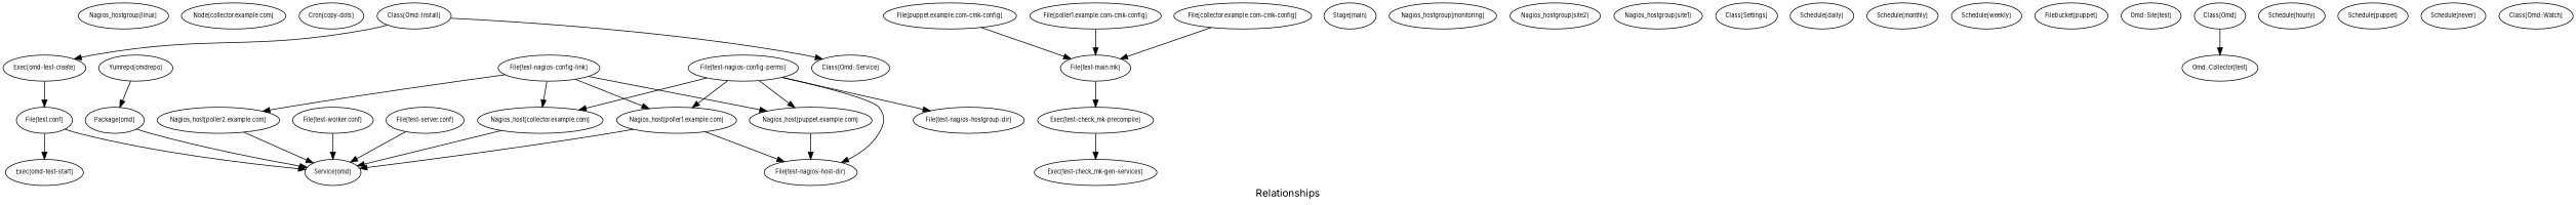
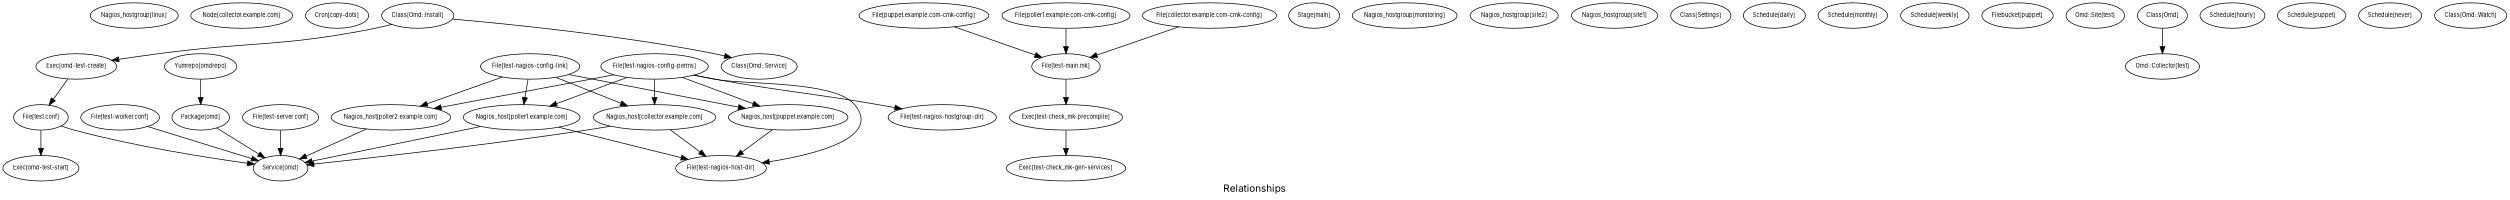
  digraph {
    fontname=Inter
    label=Relationships
    node [fontname=Inter fontsize=8]
    edge [fontname=Inter fontsize=8]
    n1 [label="Nagios_hostgroup[linux]"]
    n2 [label="Node[collector.example.com]"]
    n3 [label="Cron[copy-dots]"]
    n4 [label="Exec[omd-test-start]"]
    n5 [label="Yumrepo[omdrepo]"]
    n6 [label="Package[omd]"]
    n7 [label="Service[omd]"]
    n8 [label="File[test-nagios-config-perms]"]
    n9 [label="File[test-nagios-hostgroup-dir]"]
    n10 [label="Nagios_host[puppet.example.com]"]
    n11 [label="Nagios_host[poller2.example.com]"]
    n12 [label="File[test-nagios-host-dir]"]
    n13 [label="Nagios_host[collector.example.com]"]
    n14 [label="Nagios_host[poller1.example.com]"]
    n15 [label="File[puppet.example.com-cmk-config]"]
    n16 [label="File[test-main.mk]"]
    n17 [label="Exec[test-check_mk-precompile]"]
    n18 [label="Stage[main]"]
    n19 [label="File[poller1.example.com-cmk-config]"]
    n20 [label="File[collector.example.com-cmk-config]"]
    n21 [label="Nagios_hostgroup[monitoring]"]
    n22 [label="Nagios_hostgroup[site2]"]
    n23 [label="Nagios_hostgroup[site1]"]
    n24 [label="Class[Settings]"]
    n25 [label="File[test-worker.conf]"]
    n26 [label="Schedule[daily]"]
    n27 [label="Exec[omd-test-create]"]
    n28 [label="File[test.conf]"]
    n29 [label="Schedule[monthly]"]
    n30 [label="File[test-server.conf]"]
    n31 [label="Schedule[weekly]"]
    n32 [label="Filebucket[puppet]"]
    n33 [label="File[test-nagios-config-link]"]
    n34 [label="Exec[test-check_mk-gen-services]"]
    n35 [label="Omd::Site[test]"]
    n36 [label="Class[Omd]"]
    n37 [label="Omd::Collector[test]"]
    n38 [label="Schedule[hourly]"]
    n39 [label="Schedule[puppet]"]
    n40 [label="Schedule[never]"]
    n41 [label="Class[Omd::Service]"]
    n42 [label="Class[Omd::Install]"]
    n43 [label="Class[Omd::Watch]"]
    n5 -> n6
    n6 -> n7
    n8 -> n9
    n8 -> n10
+   n8 -> n11
    n8 -> n12
    n8 -> n13
    n8 -> n14
    n10 -> n12
    n11 -> n7
    n13 -> n7
+   n13 -> n12
    n14 -> n7
    n14 -> n12
    n15 -> n16
    n16 -> n17
    n17 -> n34
    n19 -> n16
    n20 -> n16
    n25 -> n7
    n27 -> n28
    n28 -> n4
    n28 -> n7
    n30 -> n7
    n33 -> n10
    n33 -> n11
    n33 -> n13
    n33 -> n14
    n36 -> n37
    n42 -> n27
    n42 -> n41
  }
